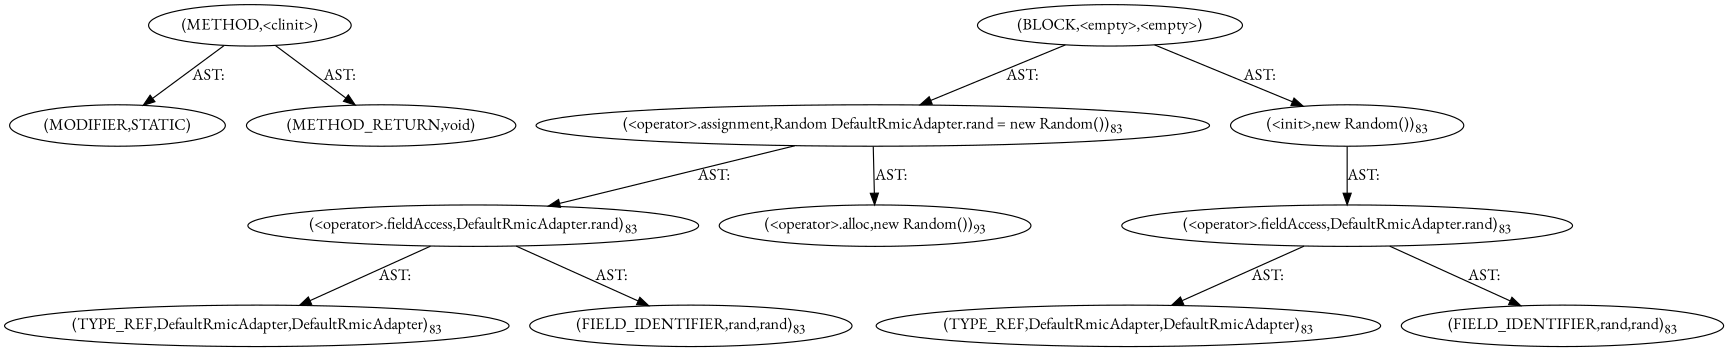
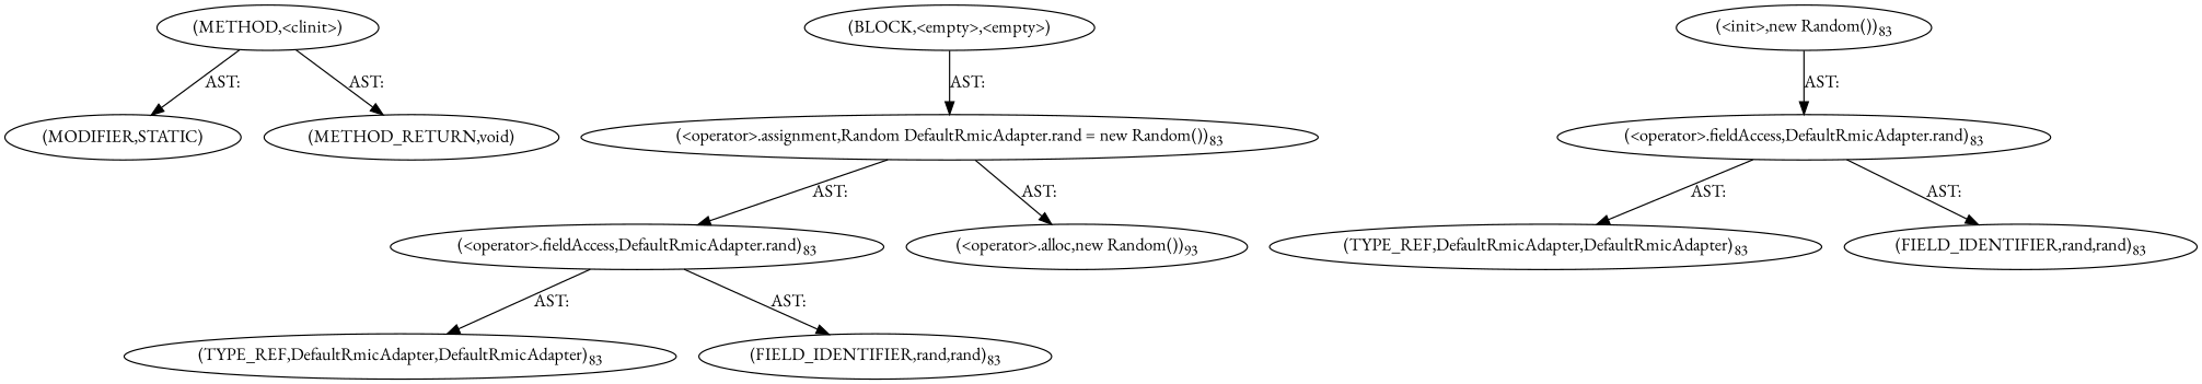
  digraph {
    fontname="EB Garamond"
    node [fontname="EB Garamond"]
    edge [fontname="EB Garamond"]
    n1 [label=<(METHOD,&lt;clinit&gt;)>]
    n2 [label=<(MODIFIER,STATIC)>]
    n3 [label=<(METHOD_RETURN,void)>]
    n4 [label=<(BLOCK,&lt;empty&gt;,&lt;empty&gt;)>]
    n5 [label=<(&lt;operator&gt;.assignment,Random DefaultRmicAdapter.rand = new Random())<SUB>83</SUB>>]
    n6 [label=<(&lt;init&gt;,new Random())<SUB>83</SUB>>]
    n7 [label=<(&lt;operator&gt;.fieldAccess,DefaultRmicAdapter.rand)<SUB>83</SUB>>]
    n8 [label=<(&lt;operator&gt;.alloc,new Random())<SUB>93</SUB>>]
    n9 [label=<(&lt;operator&gt;.fieldAccess,DefaultRmicAdapter.rand)<SUB>83</SUB>>]
    n10 [label=<(TYPE_REF,DefaultRmicAdapter,DefaultRmicAdapter)<SUB>83</SUB>>]
    n11 [label=<(FIELD_IDENTIFIER,rand,rand)<SUB>83</SUB>>]
    n12 [label=<(TYPE_REF,DefaultRmicAdapter,DefaultRmicAdapter)<SUB>83</SUB>>]
    n13 [label=<(FIELD_IDENTIFIER,rand,rand)<SUB>83</SUB>>]
    n1 -> n2 [label="AST: "]
    n1 -> n3 [label="AST: "]
    n4 -> n5 [label="AST: "]
-   n4 -> n6 [label="AST: "]
    n5 -> n7 [label="AST: "]
    n5 -> n8 [label="AST: "]
    n6 -> n9 [label="AST: "]
    n7 -> n10 [label="AST: "]
    n7 -> n11 [label="AST: "]
    n9 -> n12 [label="AST: "]
    n9 -> n13 [label="AST: "]
  }
